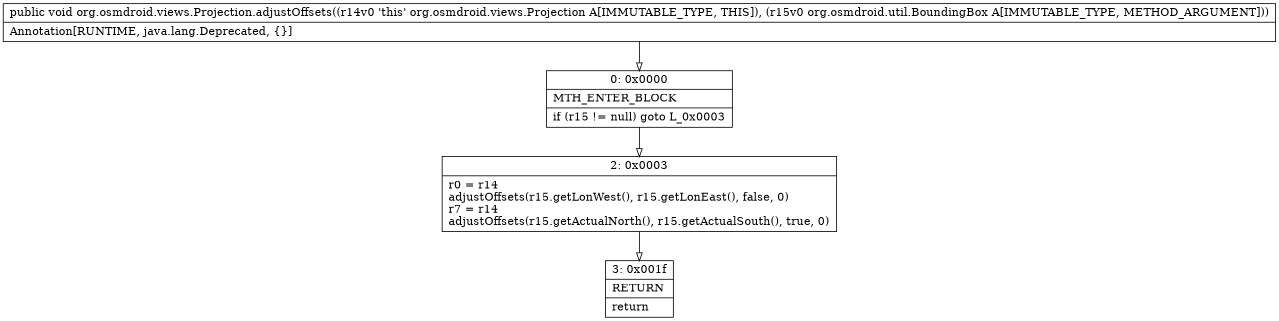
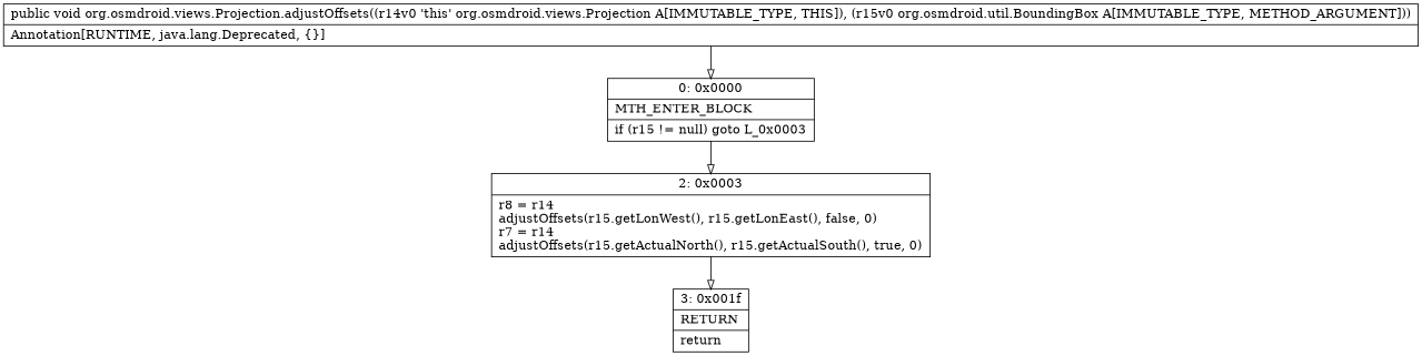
  digraph {
    node [shape=record]
    edge [arrowhead=onormal]
    n1 [label="{0\:\ 0x0000|MTH_ENTER_BLOCK\l|if (r15 != null) goto L_0x0003\l}"]
-   n2 [label="{2\:\ 0x0003|r0 = r14\ladjustOffsets(r15.getLonWest(), r15.getLonEast(), false, 0)\lr7 = r14\ladjustOffsets(r15.getActualNorth(), r15.getActualSouth(), true, 0)\l}"]
+   n2 [label="{2\:\ 0x0003|r8 = r14\ladjustOffsets(r15.getLonWest(), r15.getLonEast(), false, 0)\lr7 = r14\ladjustOffsets(r15.getActualNorth(), r15.getActualSouth(), true, 0)\l}"]
    n3 [label="{3\:\ 0x001f|RETURN\l|return\l}"]
    n4 [label="{public void org.osmdroid.views.Projection.adjustOffsets((r14v0 'this' org.osmdroid.views.Projection A[IMMUTABLE_TYPE, THIS]), (r15v0 org.osmdroid.util.BoundingBox A[IMMUTABLE_TYPE, METHOD_ARGUMENT]))  | Annotation[RUNTIME, java.lang.Deprecated, \{\}]\l}"]
    n1 -> n2
    n2 -> n3
    n4 -> n1
  }
